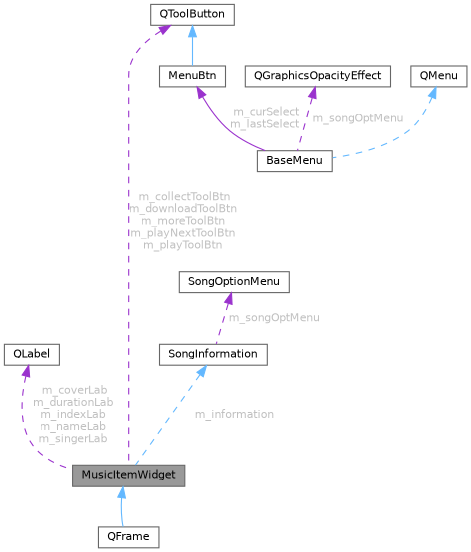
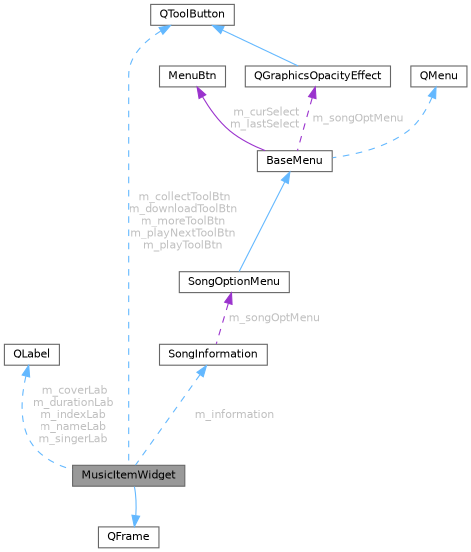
  digraph {
    node [color=gray40 fillcolor=white fontname=Helvetica fontsize=10 shape=box style=filled]
    edge [color=steelblue1 dir=back fontname=Helvetica fontsize=10 labelfontname=Helvetica labelfontsize=10 style=dashed fontcolor=grey]
    n1 [fillcolor=grey60 fontcolor=black height=0.2 label=MusicItemWidget width=0.4]
    n2 [height=0.2 label=QFrame width=0.4]
    n3 [height=0.2 label=QLabel width=0.4]
    n4 [height=0.2 label=QToolButton width=0.4]
    n5 [height=0.2 label=MenuBtn width=0.4]
    n6 [height=0.2 label=BaseMenu width=0.4]
    n7 [height=0.2 label=SongOptionMenu width=0.4]
    n8 [height=0.2 label=SongInformation width=0.4]
    n9 [height=0.2 label=QMenu width=0.4]
    n10 [height=0.2 label=QGraphicsOpacityEffect width=0.4]
-   n1 -> n2 [style=solid fontcolor=""]
-   n3 -> n1 [color=darkorchid3 label=" m_coverLab\nm_durationLab\nm_indexLab\nm_nameLab\nm_singerLab"]
-   n4 -> n1 [color=darkorchid3 label=" m_collectToolBtn\nm_downloadToolBtn\nm_moreToolBtn\nm_playNextToolBtn\nm_playToolBtn"]
-   n4 -> n5 [style=solid fontcolor=""]
+   n2 -> n1 [style=solid fontcolor=""]
+   n3 -> n1 [label=" m_coverLab\nm_durationLab\nm_indexLab\nm_nameLab\nm_singerLab"]
+   n4 -> n1 [label=" m_collectToolBtn\nm_downloadToolBtn\nm_moreToolBtn\nm_playNextToolBtn\nm_playToolBtn"]
+   n4 -> n10 [style=solid fontcolor=""]
    n5 -> n6 [color=darkorchid3 label=" m_curSelect\nm_lastSelect" style=solid]
+   n6 -> n7 [style=solid fontcolor=""]
    n7 -> n8 [color=darkorchid3 label=" m_songOptMenu"]
    n8 -> n1 [label=" m_information"]
    n9 -> n6 [fontcolor=""]
    n10 -> n6 [color=darkorchid3 label=" m_songOptMenu"]
  }
